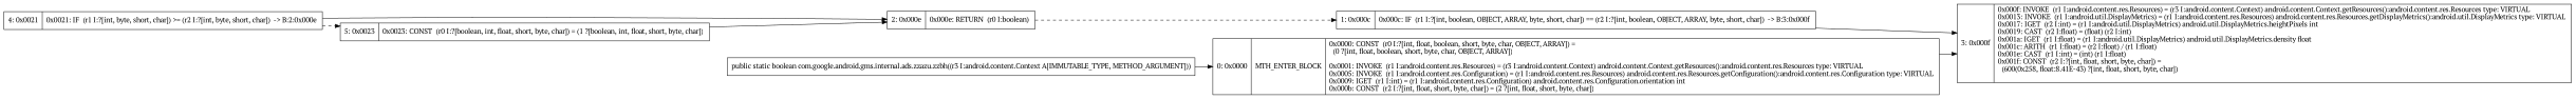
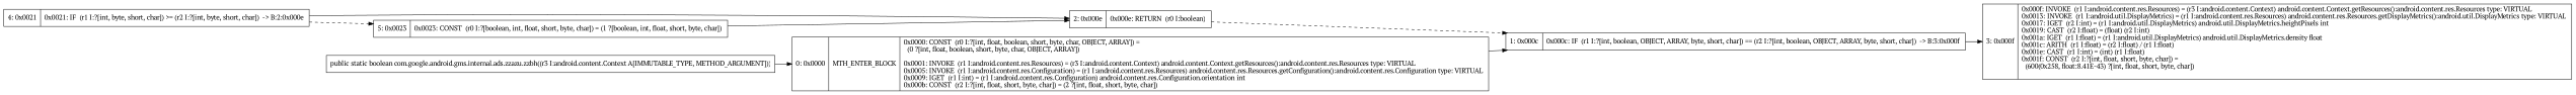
  digraph {
    fontname="PT Serif"
    rankdir=LR
    node [fontname="PT Serif" shape=record]
    edge [fontname="PT Serif"]
    n1 [label="{0\:\ 0x0000|MTH_ENTER_BLOCK\l|0x0000: CONST  (r0 I:?[int, float, boolean, short, byte, char, OBJECT, ARRAY]) = \l  (0 ?[int, float, boolean, short, byte, char, OBJECT, ARRAY])\l \l0x0001: INVOKE  (r1 I:android.content.res.Resources) = (r3 I:android.content.Context) android.content.Context.getResources():android.content.res.Resources type: VIRTUAL \l0x0005: INVOKE  (r1 I:android.content.res.Configuration) = (r1 I:android.content.res.Resources) android.content.res.Resources.getConfiguration():android.content.res.Configuration type: VIRTUAL \l0x0009: IGET  (r1 I:int) = (r1 I:android.content.res.Configuration) android.content.res.Configuration.orientation int \l0x000b: CONST  (r2 I:?[int, float, short, byte, char]) = (2 ?[int, float, short, byte, char]) \l}"]
    n2 [label="{1\:\ 0x000c|0x000c: IF  (r1 I:?[int, boolean, OBJECT, ARRAY, byte, short, char]) == (r2 I:?[int, boolean, OBJECT, ARRAY, byte, short, char])  \-\> B:3:0x000f \l}"]
    n3 [label="{3\:\ 0x000f|0x000f: INVOKE  (r1 I:android.content.res.Resources) = (r3 I:android.content.Context) android.content.Context.getResources():android.content.res.Resources type: VIRTUAL \l0x0013: INVOKE  (r1 I:android.util.DisplayMetrics) = (r1 I:android.content.res.Resources) android.content.res.Resources.getDisplayMetrics():android.util.DisplayMetrics type: VIRTUAL \l0x0017: IGET  (r2 I:int) = (r1 I:android.util.DisplayMetrics) android.util.DisplayMetrics.heightPixels int \l0x0019: CAST  (r2 I:float) = (float) (r2 I:int) \l0x001a: IGET  (r1 I:float) = (r1 I:android.util.DisplayMetrics) android.util.DisplayMetrics.density float \l0x001c: ARITH  (r1 I:float) = (r2 I:float) \/ (r1 I:float) \l0x001e: CAST  (r1 I:int) = (int) (r1 I:float) \l0x001f: CONST  (r2 I:?[int, float, short, byte, char]) = \l  (600(0x258, float:8.41E\-43) ?[int, float, short, byte, char])\l \l}"]
    n4 [label="{2\:\ 0x000e|0x000e: RETURN  (r0 I:boolean) \l}"]
    n5 [label="{4\:\ 0x0021|0x0021: IF  (r1 I:?[int, byte, short, char]) \>= (r2 I:?[int, byte, short, char])  \-\> B:2:0x000e \l}"]
    n6 [label="{5\:\ 0x0023|0x0023: CONST  (r0 I:?[boolean, int, float, short, byte, char]) = (1 ?[boolean, int, float, short, byte, char]) \l}"]
    n7 [label="{public static boolean com.google.android.gms.internal.ads.zzazu.zzbh((r3 I:android.content.Context A[IMMUTABLE_TYPE, METHOD_ARGUMENT])) }"]
-   n1 -> n3
+   n1 -> n2
    n2 -> n3
    n4 -> n2 [style=dashed]
    n5 -> n4
    n5 -> n6 [style=dashed]
    n6 -> n4
    n7 -> n1
  }
